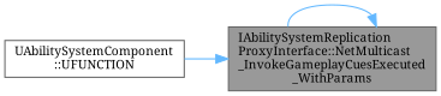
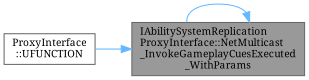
  digraph {
    rankdir=RL
    fontname="Noto Serif"
    node [fontname="Noto Serif" fontsize=10 shape=box style=filled]
    edge [color=steelblue1 dir=back fontname="Noto Serif" fontsize=10 labelfontname=Helvetica labelfontsize=10 style=solid]
    n1 [color=gray40 fillcolor=grey60 fontcolor=black height=0.2 label="IAbilitySystemReplication\lProxyInterface::NetMulticast\l_InvokeGameplayCuesExecuted\l_WithParams" width=0.4]
-   n2 [color=grey40 fillcolor=white height=0.2 label="UAbilitySystemComponent\l::UFUNCTION" width=0.4]
+   n2 [color=grey40 fillcolor=white height=0.2 label="ProxyInterface\l::UFUNCTION" width=0.4]
    n1 -> n1
    n1 -> n2
  }
